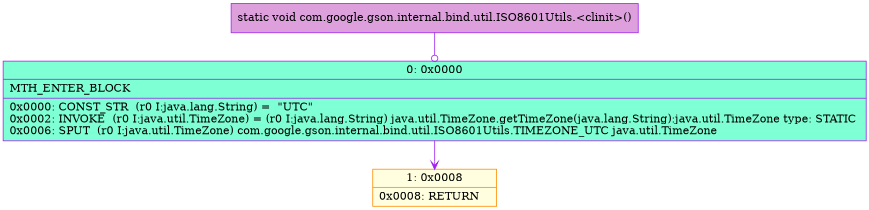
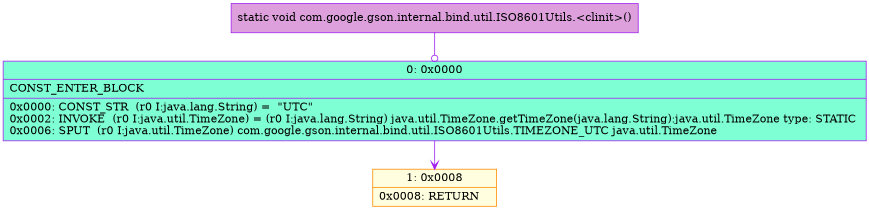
  digraph {
    node [shape=record style=filled color=purple]
    edge [color=purple]
-   n1 [label="{0\:\ 0x0000|MTH_ENTER_BLOCK\l|0x0000: CONST_STR  (r0 I:java.lang.String) =  \"UTC\" \l0x0002: INVOKE  (r0 I:java.util.TimeZone) = (r0 I:java.lang.String) java.util.TimeZone.getTimeZone(java.lang.String):java.util.TimeZone type: STATIC \l0x0006: SPUT  (r0 I:java.util.TimeZone) com.google.gson.internal.bind.util.ISO8601Utils.TIMEZONE_UTC java.util.TimeZone \l}" fillcolor=aquamarine]
+   n1 [label="{0\:\ 0x0000|CONST_ENTER_BLOCK\l|0x0000: CONST_STR  (r0 I:java.lang.String) =  \"UTC\" \l0x0002: INVOKE  (r0 I:java.util.TimeZone) = (r0 I:java.lang.String) java.util.TimeZone.getTimeZone(java.lang.String):java.util.TimeZone type: STATIC \l0x0006: SPUT  (r0 I:java.util.TimeZone) com.google.gson.internal.bind.util.ISO8601Utils.TIMEZONE_UTC java.util.TimeZone \l}" fillcolor=aquamarine]
    n2 [label="{1\:\ 0x0008|0x0008: RETURN   \l}" fillcolor=lightyellow color=darkorange]
    n3 [label="{static void com.google.gson.internal.bind.util.ISO8601Utils.\<clinit\>() }" fillcolor=plum]
    n1 -> n2 [arrowhead=vee]
    n3 -> n1 [arrowhead=odot]
  }
